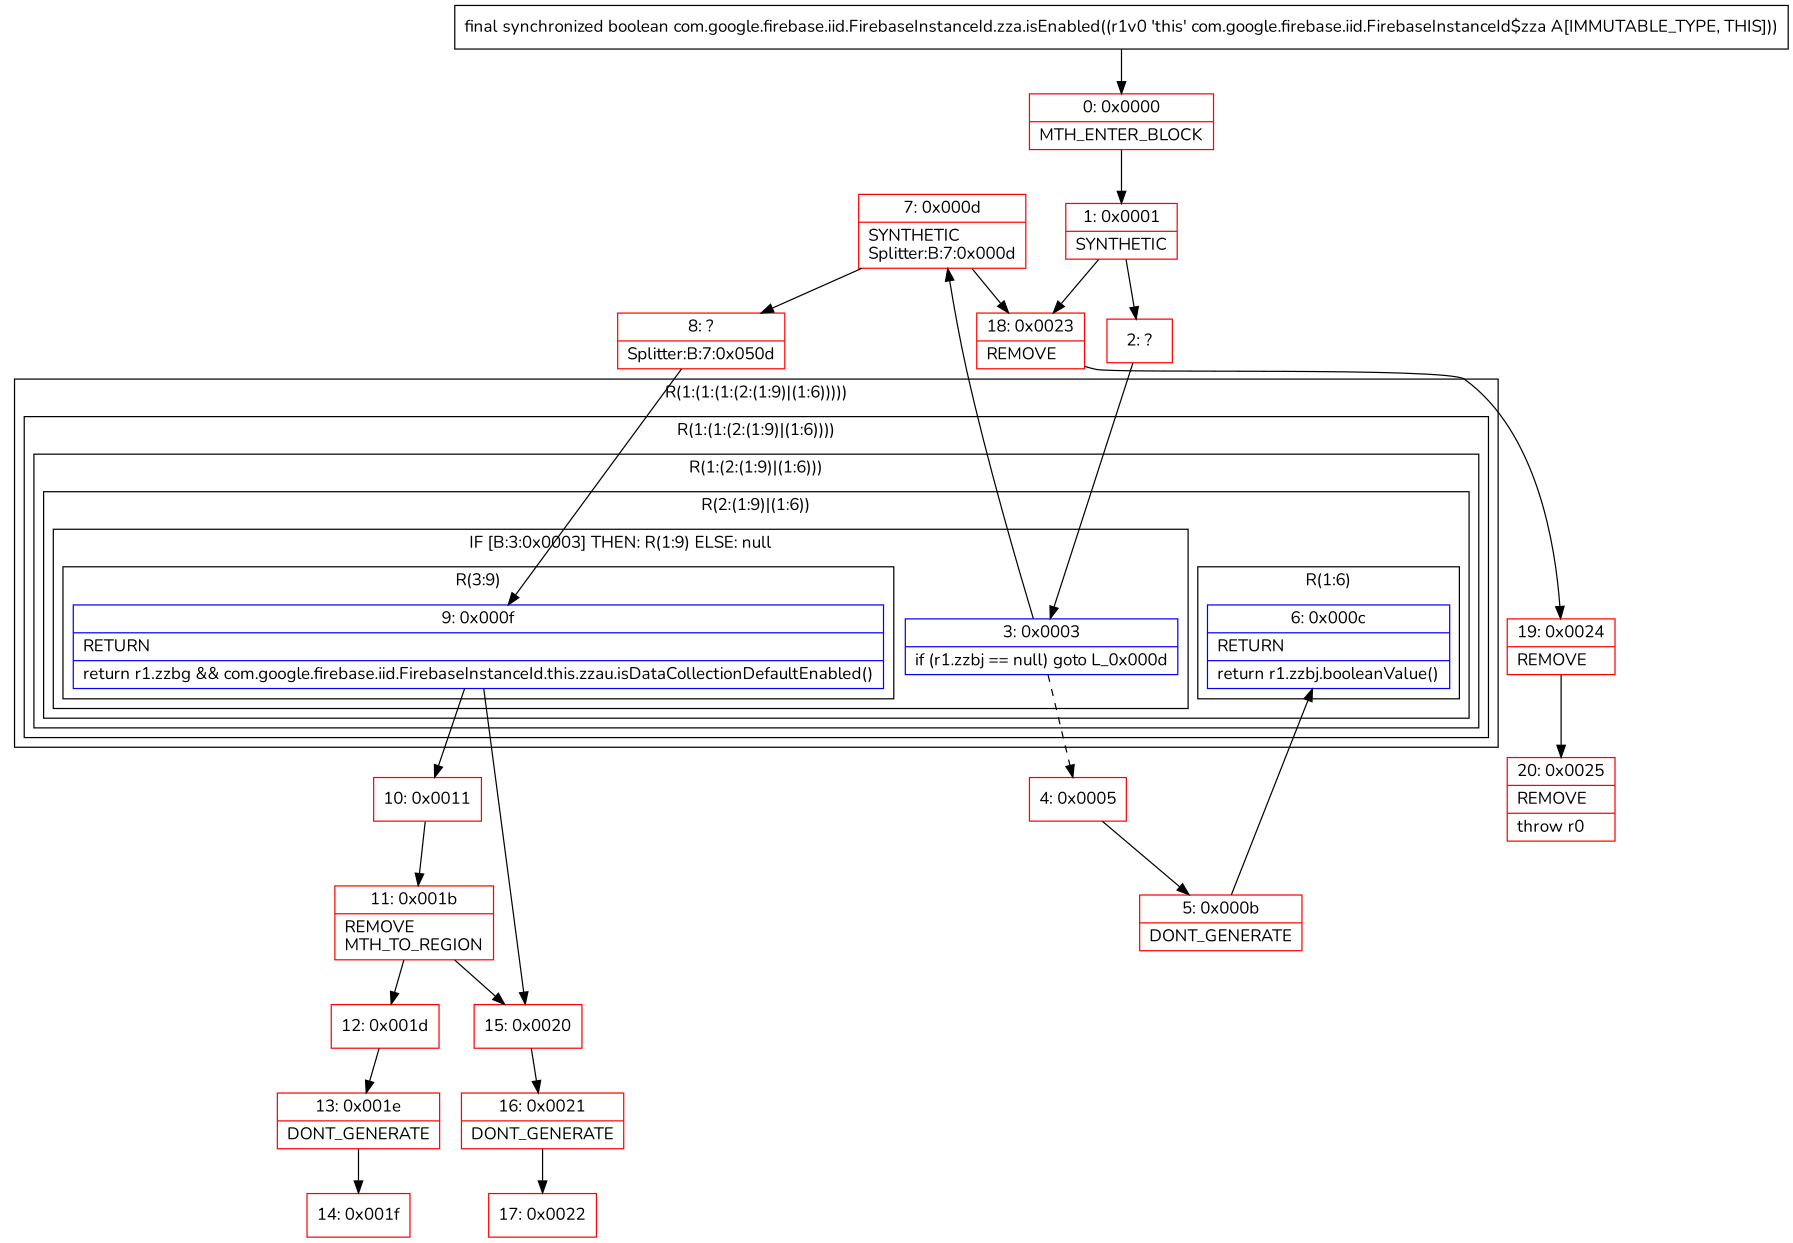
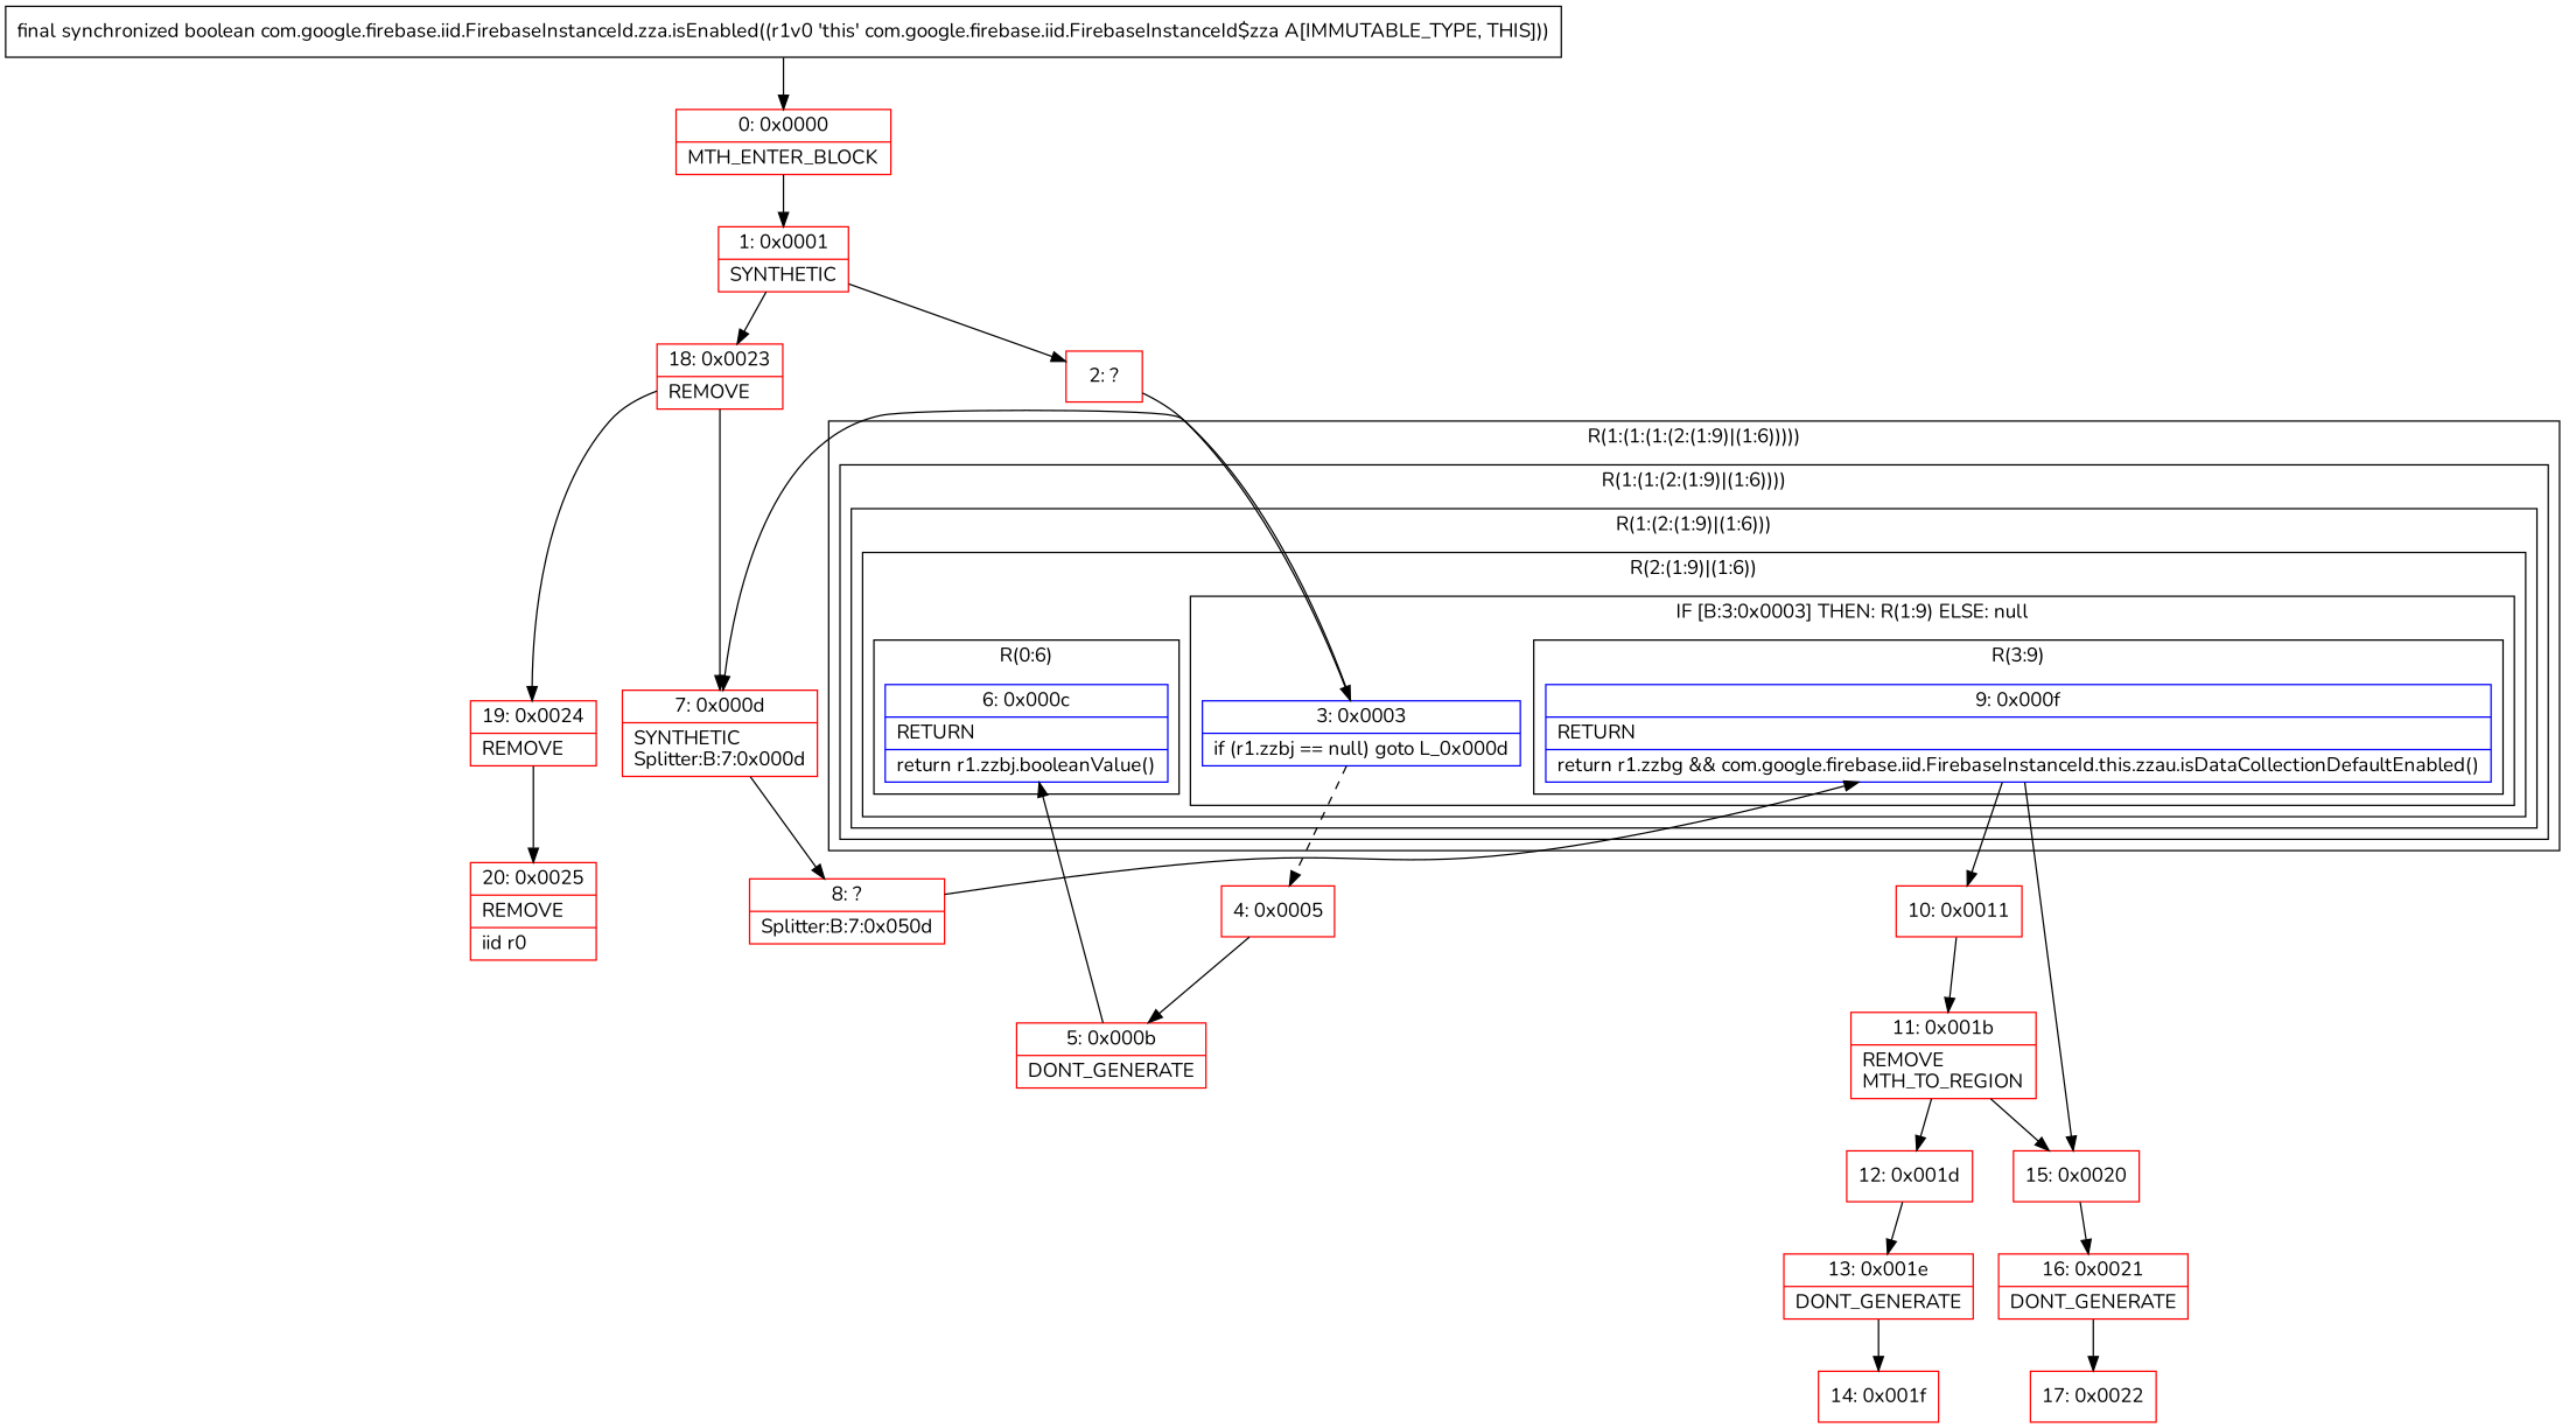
  digraph {
    fontname=Nunito
    node [color=red fontname=Nunito shape=record]
    edge [fontname=Nunito]
    n1 [color=blue label="{9\:\ 0x000f|RETURN\l|return r1.zzbg && com.google.firebase.iid.FirebaseInstanceId.this.zzau.isDataCollectionDefaultEnabled()\l}"]
    n2 [color=blue label="{3\:\ 0x0003|if (r1.zzbj == null) goto L_0x000d\l}"]
    n3 [color=blue label="{6\:\ 0x000c|RETURN\l|return r1.zzbj.booleanValue()\l}"]
    n4 [label="{10\:\ 0x0011}"]
    n5 [label="{15\:\ 0x0020}"]
    n6 [label="{4\:\ 0x0005}"]
    n7 [label="{7\:\ 0x000d|SYNTHETIC\lSplitter:B:7:0x000d\l}"]
    n8 [label="{5\:\ 0x000b|DONT_GENERATE\l}"]
    n9 [label="{18\:\ 0x0023|REMOVE\l}"]
    n10 [label="{8\:\ ?|Splitter:B:7:0x050d\l}"]
    n11 [label="{11\:\ 0x001b|REMOVE\lMTH_TO_REGION\l}"]
    n12 [label="{16\:\ 0x0021|DONT_GENERATE\l}"]
    n13 [label="{0\:\ 0x0000|MTH_ENTER_BLOCK\l}"]
    n14 [label="{1\:\ 0x0001|SYNTHETIC\l}"]
    n15 [label="{2\:\ ?}"]
    n16 [label="{19\:\ 0x0024|REMOVE\l}"]
    n17 [label="{12\:\ 0x001d}"]
    n18 [label="{13\:\ 0x001e|DONT_GENERATE\l}"]
    n19 [label="{14\:\ 0x001f}"]
    n20 [label="{17\:\ 0x0022}"]
-   n21 [label="{20\:\ 0x0025|REMOVE\l|throw r0\l}"]
+   n21 [label="{20\:\ 0x0025|REMOVE\l|iid r0\l}"]
    n22 [label="{final synchronized boolean com.google.firebase.iid.FirebaseInstanceId.zza.isEnabled((r1v0 'this' com.google.firebase.iid.FirebaseInstanceId$zza A[IMMUTABLE_TYPE, THIS])) }" color=""]
    subgraph cluster_1 {
      label="R(1:(1:(1:(2:(1:9)|(1:6)))))"
      subgraph cluster_2 {
        label="R(1:(1:(2:(1:9)|(1:6))))"
        subgraph cluster_3 {
          label="R(1:(2:(1:9)|(1:6)))"
          subgraph cluster_4 {
            label="R(2:(1:9)|(1:6))"
            subgraph cluster_5 {
              label="IF [B:3:0x0003] THEN: R(1:9) ELSE: null"
              n2
              subgraph cluster_6 {
                label="R(3:9)"
                n1
              }
            }
            subgraph cluster_7 {
-             label="R(1:6)"
+             label="R(0:6)"
              n3
            }
          }
        }
      }
    }
    n1 -> n4
    n1 -> n5
    n2 -> n6 [style=dashed]
    n2 -> n7
    n4 -> n11
    n5 -> n12
    n6 -> n8
-   n7 -> n9
+   n9 -> n7
    n7 -> n10
    n8 -> n3
    n9 -> n16
    n10 -> n1
    n11 -> n5
    n11 -> n17
    n12 -> n20
    n13 -> n14
    n14 -> n9
    n14 -> n15
    n15 -> n2
    n16 -> n21
    n17 -> n18
    n18 -> n19
    n22 -> n13
  }
